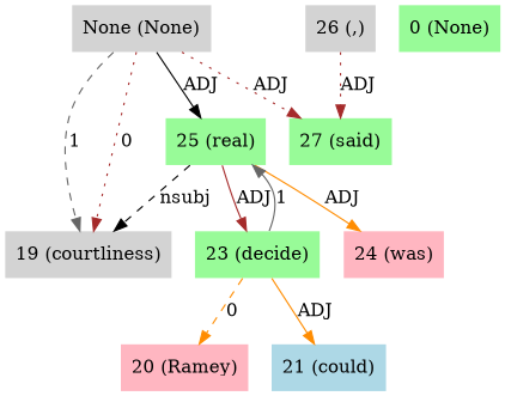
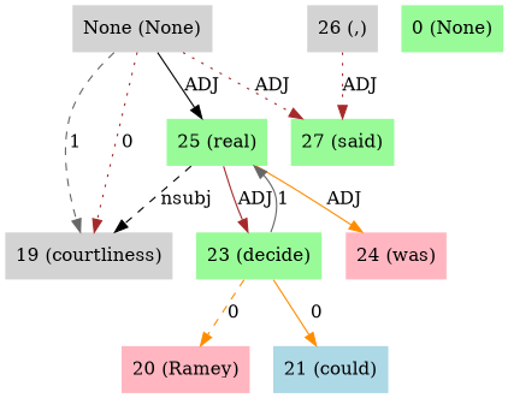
  digraph {
    node [fillcolor=palegreen shape=plaintext style=filled]
    edge [color=brown dir=forward style=solid]
    n1 [fillcolor=lightgrey label="None (None)"]
    n2 [label="25 (real)"]
    n3 [label="27 (said)"]
    n4 [fillcolor=lightgrey label="19 (courtliness)"]
    n5 [label="23 (decide)"]
    n6 [fillcolor=lightpink label="24 (was)"]
    n7 [fillcolor=lightpink label="20 (Ramey)"]
    n8 [fillcolor=lightblue label="21 (could)"]
    n9 [fillcolor=lightgrey label="26 (,)"]
    n10 [label="0 (None)"]
    n1 -> n2 [color=black label=ADJ]
    n1 -> n3 [label=ADJ style=dotted]
    n1 -> n4 [color=gray40 label=1 style=dashed]
    n1 -> n4 [label=0 style=dotted]
    n2 -> n4 [color=black label=nsubj style=dashed]
    n2 -> n5 [label=ADJ]
    n2 -> n6 [color=darkorange label=ADJ]
    n5 -> n2 [color=gray40 label=1]
    n5 -> n7 [color=darkorange label=0 style=dashed]
-   n5 -> n8 [color=darkorange label=ADJ]
+   n5 -> n8 [color=darkorange label=0]
    n9 -> n3 [label=ADJ style=dotted]
  }
